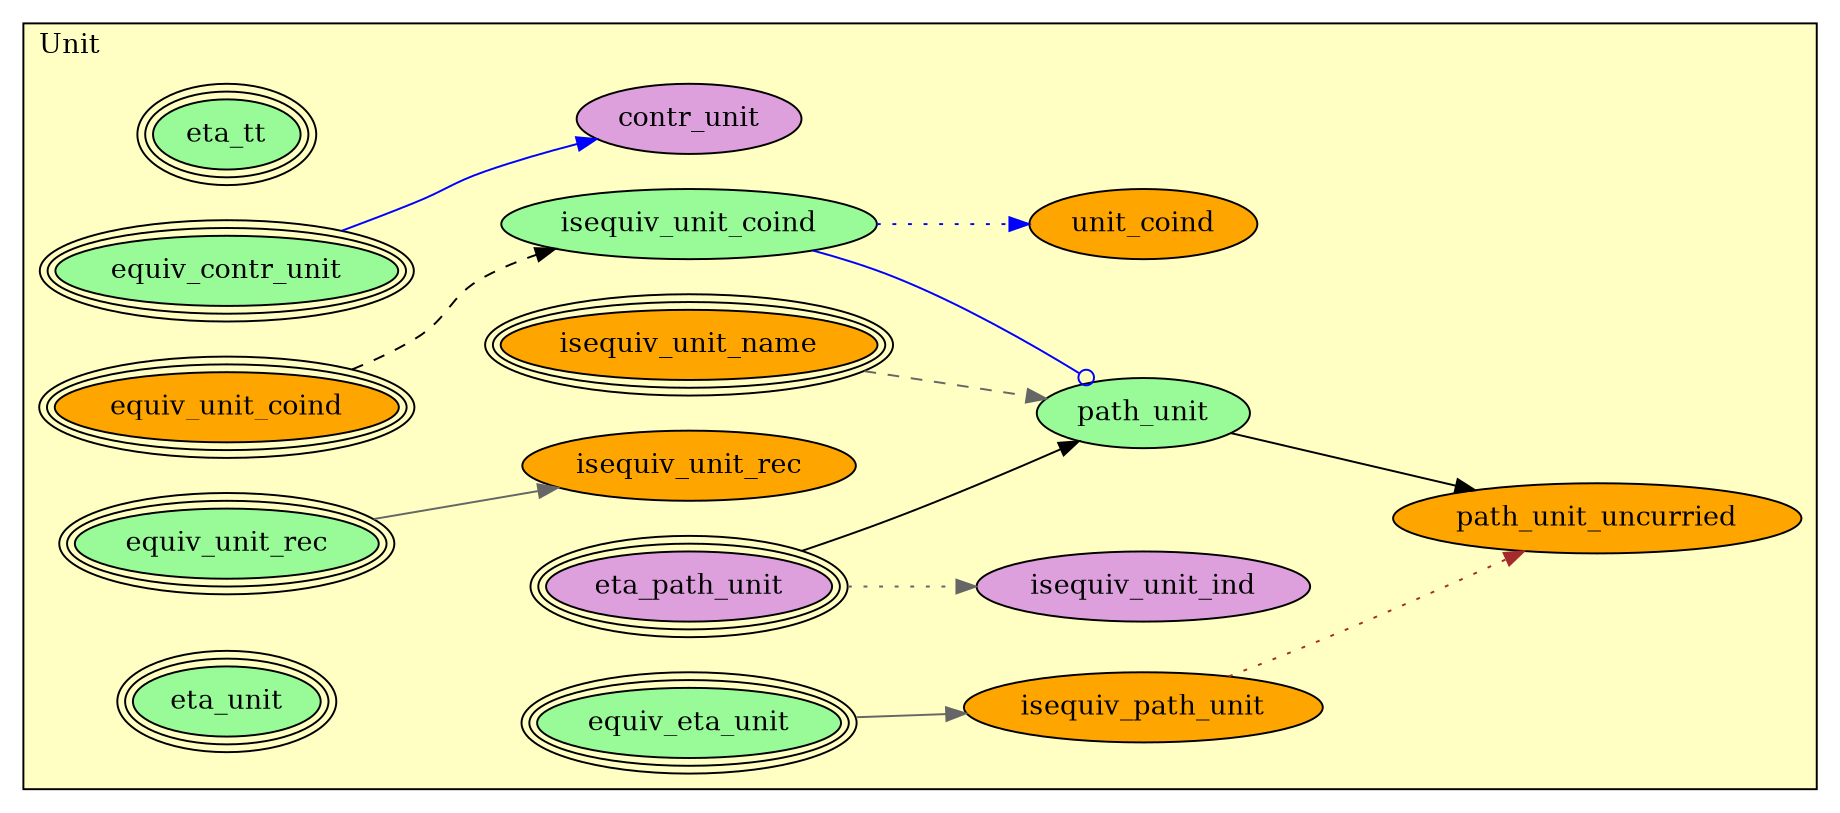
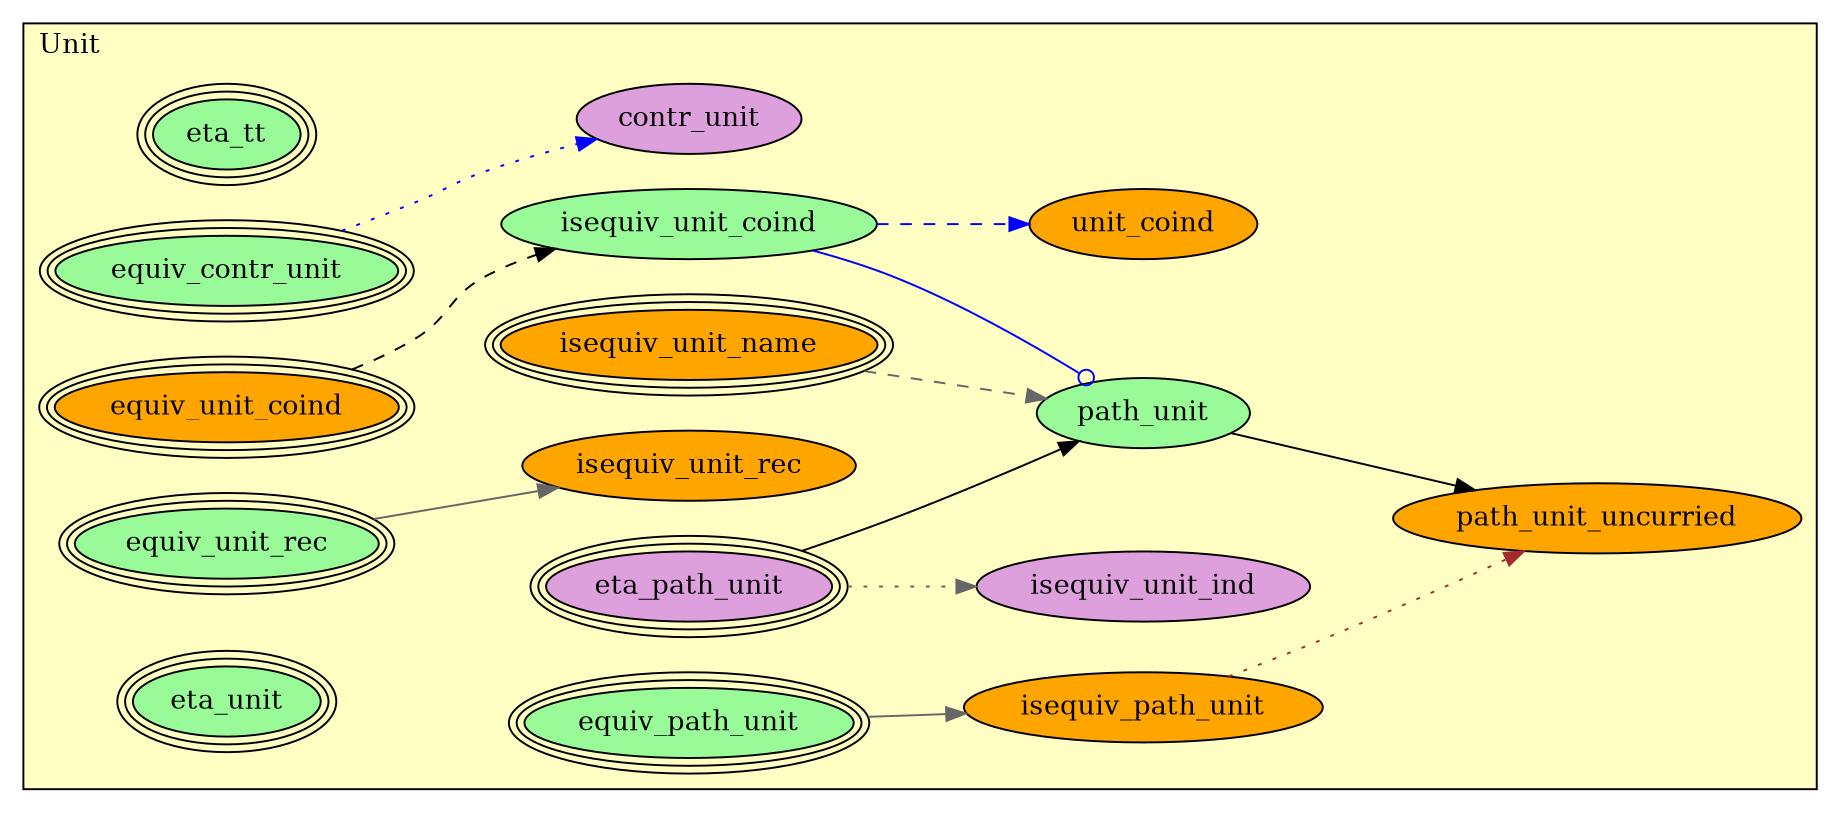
  digraph {
    rankdir=LR
    node [fillcolor=palegreen style=filled]
    edge [arrowhead=normal color=gray40 style=solid]
    n1 [label=eta_tt peripheries=3]
    n2 [label=equiv_contr_unit peripheries=3]
    n3 [fillcolor=plum label=contr_unit]
    n4 [fillcolor=orange label=equiv_unit_coind peripheries=3]
    n5 [label=isequiv_unit_coind]
    n6 [fillcolor=orange label=unit_coind]
    n7 [fillcolor=orange label=isequiv_unit_name peripheries=3]
    n8 [label=equiv_unit_rec peripheries=3]
    n9 [fillcolor=orange label=isequiv_unit_rec]
    n10 [fillcolor=plum label=isequiv_unit_ind]
-   n11 [label=equiv_eta_unit peripheries=3]
+   n11 [label=equiv_path_unit peripheries=3]
    n12 [fillcolor=orange label=isequiv_path_unit]
    n13 [fillcolor=plum label=eta_path_unit peripheries=3]
    n14 [label=path_unit]
    n15 [fillcolor=orange label=path_unit_uncurried]
    n16 [label=eta_unit peripheries=3]
    subgraph cluster_1 {
      fillcolor="#FFFFC3"
      label=Unit
      labeljust=l
      style=filled
      n1
      n2
      n3
      n4
      n5
      n6
      n7
      n8
      n9
      n10
      n11
      n12
      n13
      n14
      n15
      n16
    }
-   n2 -> n3 [color=blue]
+   n2 -> n3 [color=blue style=dotted]
    n4 -> n5 [color=black style=dashed]
-   n5 -> n6 [color=blue style=dotted]
+   n5 -> n6 [color=blue style=dashed]
    n5 -> n14 [arrowhead=odot color=blue]
    n7 -> n14 [style=dashed]
    n8 -> n9
    n11 -> n12
    n12 -> n15 [color=brown style=dotted]
    n13 -> n10 [style=dotted]
    n13 -> n14 [color=black]
    n14 -> n15 [color=black]
  }
